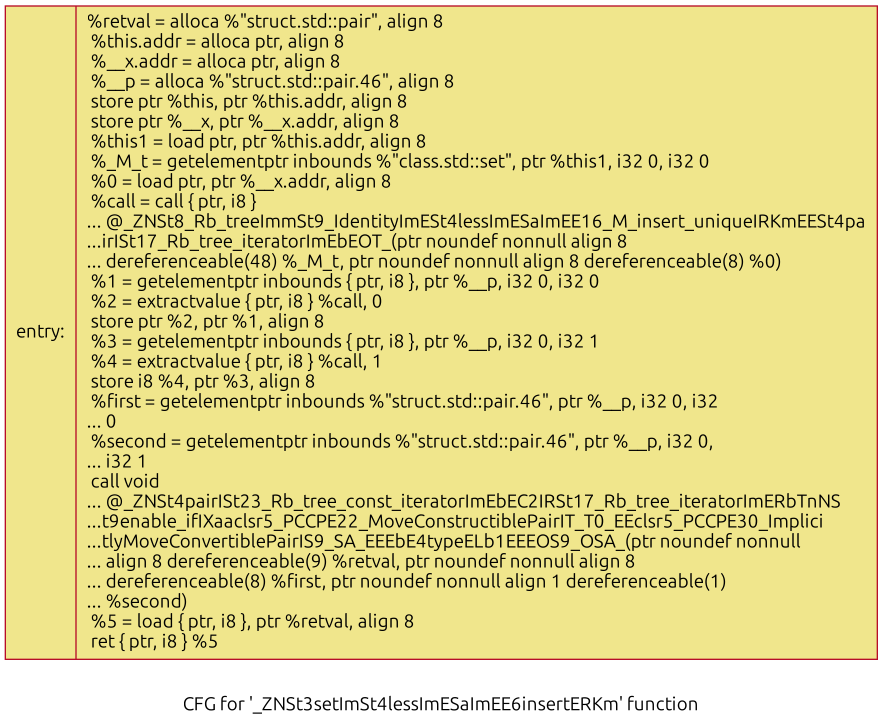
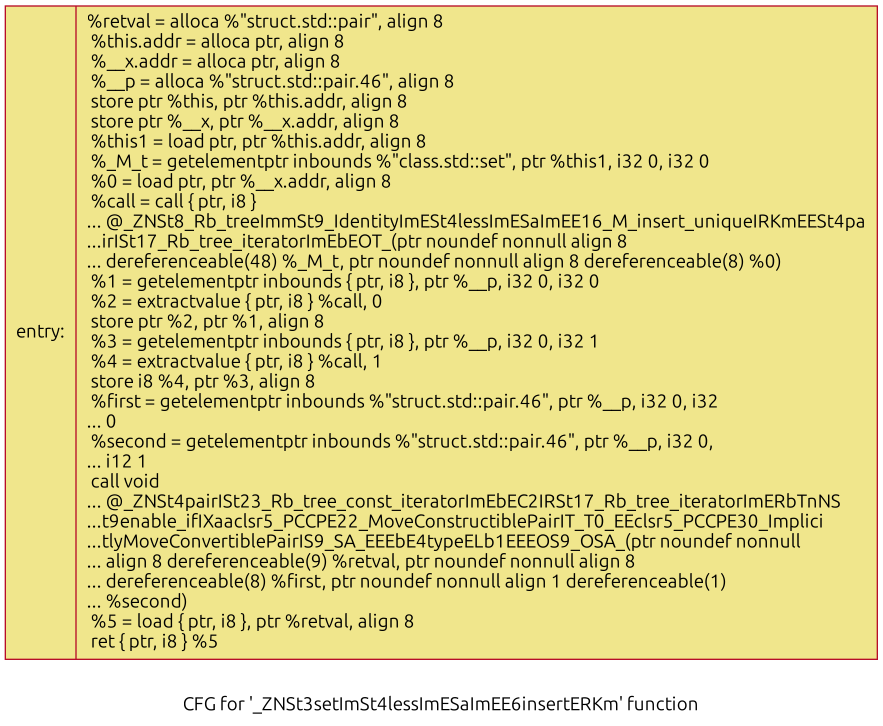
  digraph {
    label="CFG for '_ZNSt3setImSt4lessImESaImEE6insertERKm' function"
    rankdir=LR
    fontname=Ubuntu
-   n1 [color="#b70d28ff" fillcolor=khaki fontname=Ubuntu label="{entry:\l|  %retval = alloca %\"struct.std::pair\", align 8\l  %this.addr = alloca ptr, align 8\l  %__x.addr = alloca ptr, align 8\l  %__p = alloca %\"struct.std::pair.46\", align 8\l  store ptr %this, ptr %this.addr, align 8\l  store ptr %__x, ptr %__x.addr, align 8\l  %this1 = load ptr, ptr %this.addr, align 8\l  %_M_t = getelementptr inbounds %\"class.std::set\", ptr %this1, i32 0, i32 0\l  %0 = load ptr, ptr %__x.addr, align 8\l  %call = call \{ ptr, i8 \}\l... @_ZNSt8_Rb_treeImmSt9_IdentityImESt4lessImESaImEE16_M_insert_uniqueIRKmEESt4pa\l...irISt17_Rb_tree_iteratorImEbEOT_(ptr noundef nonnull align 8\l... dereferenceable(48) %_M_t, ptr noundef nonnull align 8 dereferenceable(8) %0)\l  %1 = getelementptr inbounds \{ ptr, i8 \}, ptr %__p, i32 0, i32 0\l  %2 = extractvalue \{ ptr, i8 \} %call, 0\l  store ptr %2, ptr %1, align 8\l  %3 = getelementptr inbounds \{ ptr, i8 \}, ptr %__p, i32 0, i32 1\l  %4 = extractvalue \{ ptr, i8 \} %call, 1\l  store i8 %4, ptr %3, align 8\l  %first = getelementptr inbounds %\"struct.std::pair.46\", ptr %__p, i32 0, i32\l... 0\l  %second = getelementptr inbounds %\"struct.std::pair.46\", ptr %__p, i32 0,\l... i32 1\l  call void\l... @_ZNSt4pairISt23_Rb_tree_const_iteratorImEbEC2IRSt17_Rb_tree_iteratorImERbTnNS\l...t9enable_ifIXaaclsr5_PCCPE22_MoveConstructiblePairIT_T0_EEclsr5_PCCPE30_Implici\l...tlyMoveConvertiblePairIS9_SA_EEEbE4typeELb1EEEOS9_OSA_(ptr noundef nonnull\l... align 8 dereferenceable(9) %retval, ptr noundef nonnull align 8\l... dereferenceable(8) %first, ptr noundef nonnull align 1 dereferenceable(1)\l... %second)\l  %5 = load \{ ptr, i8 \}, ptr %retval, align 8\l  ret \{ ptr, i8 \} %5\l}" shape=record style=filled]
+   n1 [color="#b70d28ff" fillcolor=khaki fontname=Ubuntu label="{entry:\l|  %retval = alloca %\"struct.std::pair\", align 8\l  %this.addr = alloca ptr, align 8\l  %__x.addr = alloca ptr, align 8\l  %__p = alloca %\"struct.std::pair.46\", align 8\l  store ptr %this, ptr %this.addr, align 8\l  store ptr %__x, ptr %__x.addr, align 8\l  %this1 = load ptr, ptr %this.addr, align 8\l  %_M_t = getelementptr inbounds %\"class.std::set\", ptr %this1, i32 0, i32 0\l  %0 = load ptr, ptr %__x.addr, align 8\l  %call = call \{ ptr, i8 \}\l... @_ZNSt8_Rb_treeImmSt9_IdentityImESt4lessImESaImEE16_M_insert_uniqueIRKmEESt4pa\l...irISt17_Rb_tree_iteratorImEbEOT_(ptr noundef nonnull align 8\l... dereferenceable(48) %_M_t, ptr noundef nonnull align 8 dereferenceable(8) %0)\l  %1 = getelementptr inbounds \{ ptr, i8 \}, ptr %__p, i32 0, i32 0\l  %2 = extractvalue \{ ptr, i8 \} %call, 0\l  store ptr %2, ptr %1, align 8\l  %3 = getelementptr inbounds \{ ptr, i8 \}, ptr %__p, i32 0, i32 1\l  %4 = extractvalue \{ ptr, i8 \} %call, 1\l  store i8 %4, ptr %3, align 8\l  %first = getelementptr inbounds %\"struct.std::pair.46\", ptr %__p, i32 0, i32\l... 0\l  %second = getelementptr inbounds %\"struct.std::pair.46\", ptr %__p, i32 0,\l... i12 1\l  call void\l... @_ZNSt4pairISt23_Rb_tree_const_iteratorImEbEC2IRSt17_Rb_tree_iteratorImERbTnNS\l...t9enable_ifIXaaclsr5_PCCPE22_MoveConstructiblePairIT_T0_EEclsr5_PCCPE30_Implici\l...tlyMoveConvertiblePairIS9_SA_EEEbE4typeELb1EEEOS9_OSA_(ptr noundef nonnull\l... align 8 dereferenceable(9) %retval, ptr noundef nonnull align 8\l... dereferenceable(8) %first, ptr noundef nonnull align 1 dereferenceable(1)\l... %second)\l  %5 = load \{ ptr, i8 \}, ptr %retval, align 8\l  ret \{ ptr, i8 \} %5\l}" shape=record style=filled]
  }
